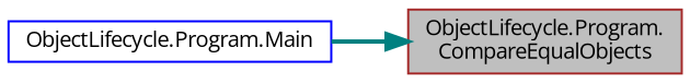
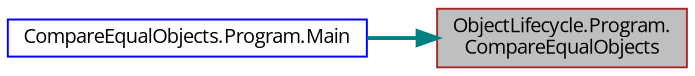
  digraph {
    rankdir=RL
    fontname="Open Sans"
    node [fontname="Open Sans" fontsize=10 shape=record style=filled]
    n1 [color=brown fillcolor=grey75 fontcolor=black height=0.2 label="ObjectLifecycle.Program.\lCompareEqualObjects" width=0.4]
-   n2 [color=blue fillcolor=white height=0.2 label="ObjectLifecycle.Program.Main" width=0.4]
+   n2 [color=blue fillcolor=white height=0.2 label="CompareEqualObjects.Program.Main" width=0.4]
    n1 -> n2 [color=teal dir=back fontname="Open Sans" fontsize=10 labelfontname=Helvetica labelfontsize=10 style=bold]
  }
